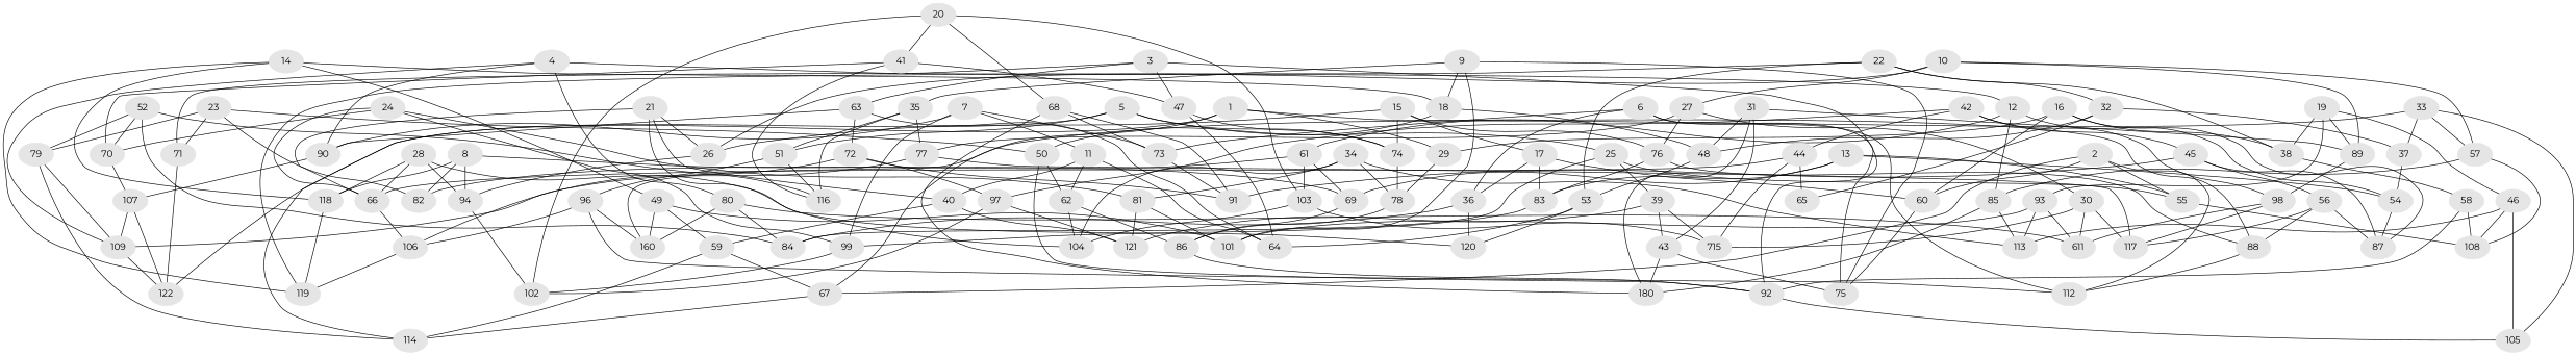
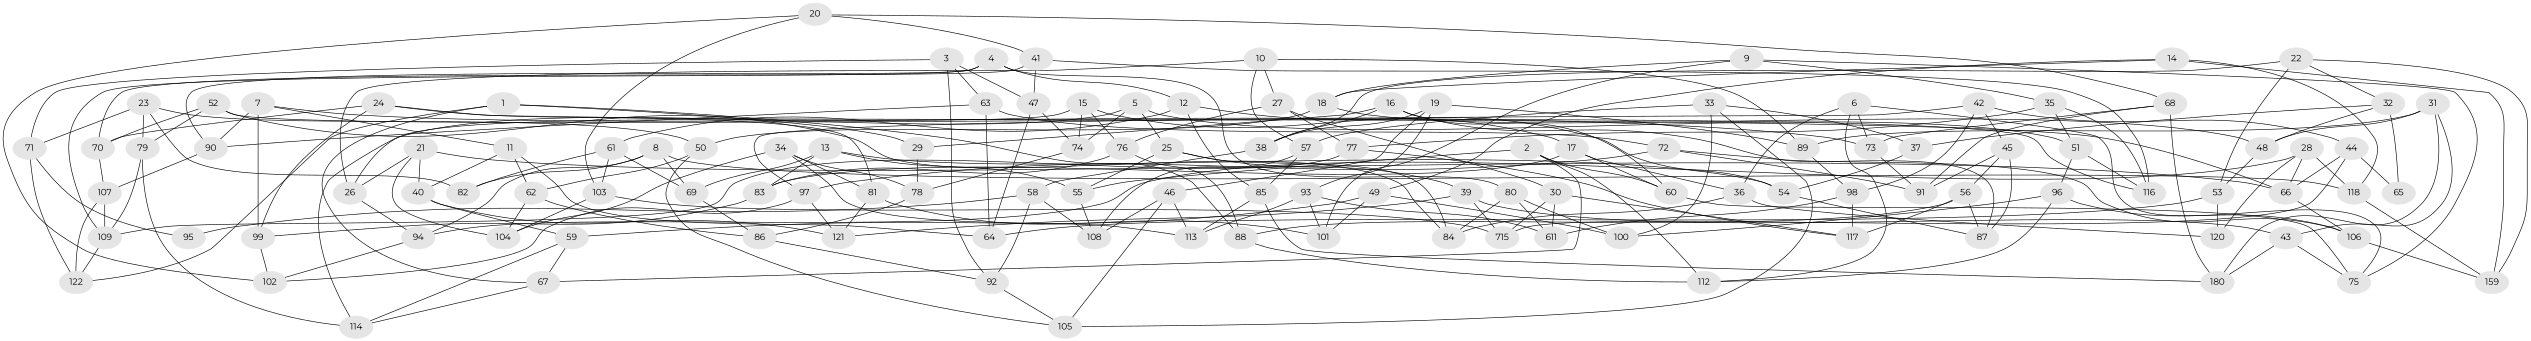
  graph {
    fontname=Montserrat
    node [color=gray90 fontname=Montserrat style=filled]
    edge [fontname=Montserrat]
    1
    29
    67
    88
    122
    78
    114
    112
    2
    55
    60
    108
    75
    3
    47
    63
    71
    92
    74
    64
    90
    72
+   95
    105
    4
    12
    80
    109
    54
    61
    85
    84
    n33 [label=611]
-   100 [label=160]
+   100
    107
    5
    25
    51
    39
    116
    96
    6
    36
    73
    120
    91
    7
    11
    99
    40
    62
    102
    8
    69
    82
    94
    118
    86
-   119
+   119 [label=159]
    9
    18
    35
    101
    48
    50
    77
    10
    26
    27
    57
    89
    76
    30
    98
    121
    59
    104
    87
    103
    n80 [label=180]
    113
    13
    83
    14
    49
    15
    17
    16
    38
    58
    53
    19
    46
    93
    20
    41
    68
    70
    n99 [label=715]
    21
    66
    106
    22
    32
    65
    37
    23
    79
    24
    81
    43
    117
    28
    31
    33
    34
    42
    44
    45
    97
    56
    52
    1 -- 29
    1 -- 67
    1 -- 88
    1 -- 122
    29 -- 78
    67 -- 114
    88 -- 112
    78 -- 86
    2 -- 67
    2 -- 112
    2 -- 55
    2 -- 60
    55 -- 108
    60 -- 75
    3 -- 47
    3 -- 63
    3 -- 71
    3 -- 92
    47 -- 74
    47 -- 64
    63 -- 64
    63 -- 90
    63 -- 72
    71 -- 122
+   71 -- 95
    92 -- 105
    74 -- 78
    90 -- 107
    72 -- 91
    72 -- 106
    72 -- 97
    4 -- 90
    4 -- 12
    4 -- 80
    4 -- 109
    12 -- 54
    12 -- 61
    12 -- 85
    80 -- 84
    80 -- n33
    80 -- 100
    109 -- 122
    54 -- 87
    61 -- 69
    61 -- 82
    61 -- 103
    85 -- n80
    85 -- 113
    107 -- 122
    107 -- 109
    5 -- 114
    5 -- 74
    5 -- 25
    5 -- 51
    25 -- 55
    25 -- 84
    25 -- 39
    51 -- 116
    51 -- 96
    39 -- 121
    39 -- n99
    39 -- 43
    96 -- 112
    96 -- 100
    96 -- 106
    6 -- 112
    6 -- 75
    6 -- 36
    6 -- 73
    36 -- 84
    36 -- 120
    73 -- 91
    7 -- 90
    7 -- 73
    7 -- 11
    7 -- 99
    11 -- 64
    11 -- 40
    11 -- 62
    99 -- 102
    40 -- 121
    40 -- 59
    62 -- 86
    62 -- 104
    8 -- 69
    8 -- 82
    8 -- 94
    8 -- 118
    69 -- 86
    94 -- 102
    118 -- 119
    86 -- 92
    9 -- 75
    9 -- 18
    9 -- 35
    9 -- 101
    18 -- 48
    18 -- 50
    35 -- 51
    35 -- 116
    35 -- 77
    48 -- 53
-   50 -- 92
+   50 -- 105
    50 -- 62
    77 -- 109
    77 -- 117
    10 -- 26
    10 -- 27
    10 -- 57
    10 -- 89
    26 -- 94
    27 -- 77
    27 -- 76
    27 -- 30
    57 -- 108
    57 -- 85
    89 -- 98
    76 -- 88
    76 -- 83
    30 -- n33
    30 -- n99
    30 -- 117
    98 -- n33
    98 -- 117
    59 -- 67
    59 -- 114
    103 -- 104
    103 -- n99
    13 -- 55
    13 -- 54
    13 -- 69
    13 -- 83
    83 -- 99
    14 -- 118
    14 -- 119
    14 -- 18
    14 -- 49
    49 -- 100
    49 -- 101
    49 -- 59
    15 -- 74
    15 -- 26
    15 -- 76
    15 -- 17
    17 -- 60
    17 -- 36
    17 -- 83
    16 -- 29
    16 -- 60
    16 -- 87
    16 -- 38
    38 -- 58
    58 -- 108
    58 -- 92
+   58 -- 95
    53 -- 64
    53 -- 120
    19 -- 89
    19 -- 38
    19 -- 46
    19 -- 93
    46 -- 108
    46 -- 105
    46 -- 113
    93 -- n33
    93 -- 101
    93 -- 113
    20 -- 102
    20 -- 103
    20 -- 41
    20 -- 68
    41 -- 47
    41 -- 116
    41 -- 70
    68 -- 73
    68 -- 91
    68 -- n80
    70 -- 107
    21 -- 40
    21 -- 26
    21 -- 104
    21 -- 66
    66 -- 106
    106 -- 119
    22 -- 119
    22 -- 38
    22 -- 53
    22 -- 32
    32 -- 48
    32 -- 65
    32 -- 37
    37 -- 54
    23 -- 71
    23 -- 82
    23 -- 50
    23 -- 79
    79 -- 114
    79 -- 109
    24 -- 99
    24 -- 70
    24 -- 66
    24 -- 81
    81 -- 101
    81 -- 121
    43 -- 75
    43 -- n80
    28 -- 120
    28 -- 94
    28 -- 118
    28 -- 66
    31 -- 48
    31 -- 89
    31 -- n80
    31 -- 43
    33 -- 105
    33 -- 100
    33 -- 57
    33 -- 37
    34 -- 78
    34 -- 104
    34 -- 113
    34 -- 81
    42 -- 98
    42 -- 44
    42 -- 45
    42 -- 97
    44 -- n99
    44 -- 66
    44 -- 65
    45 -- 91
    45 -- 87
    45 -- 56
    97 -- 102
    97 -- 121
    56 -- 88
    56 -- 87
    56 -- 117
    52 -- 84
    52 -- 116
    52 -- 70
    52 -- 79
  }
